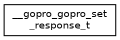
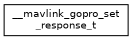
  digraph {
    rankdir=TB
-   n1 [color=black fillcolor=white fontname=Helvetica fontsize=10 height=0.2 label="__gopro_gopro_set\l_response_t" shape=record style=filled width=0.4]
+   n1 [color=black fillcolor=white fontname=Helvetica fontsize=10 height=0.2 label="__mavlink_gopro_set\l_response_t" shape=record style=filled width=0.4]
  }
